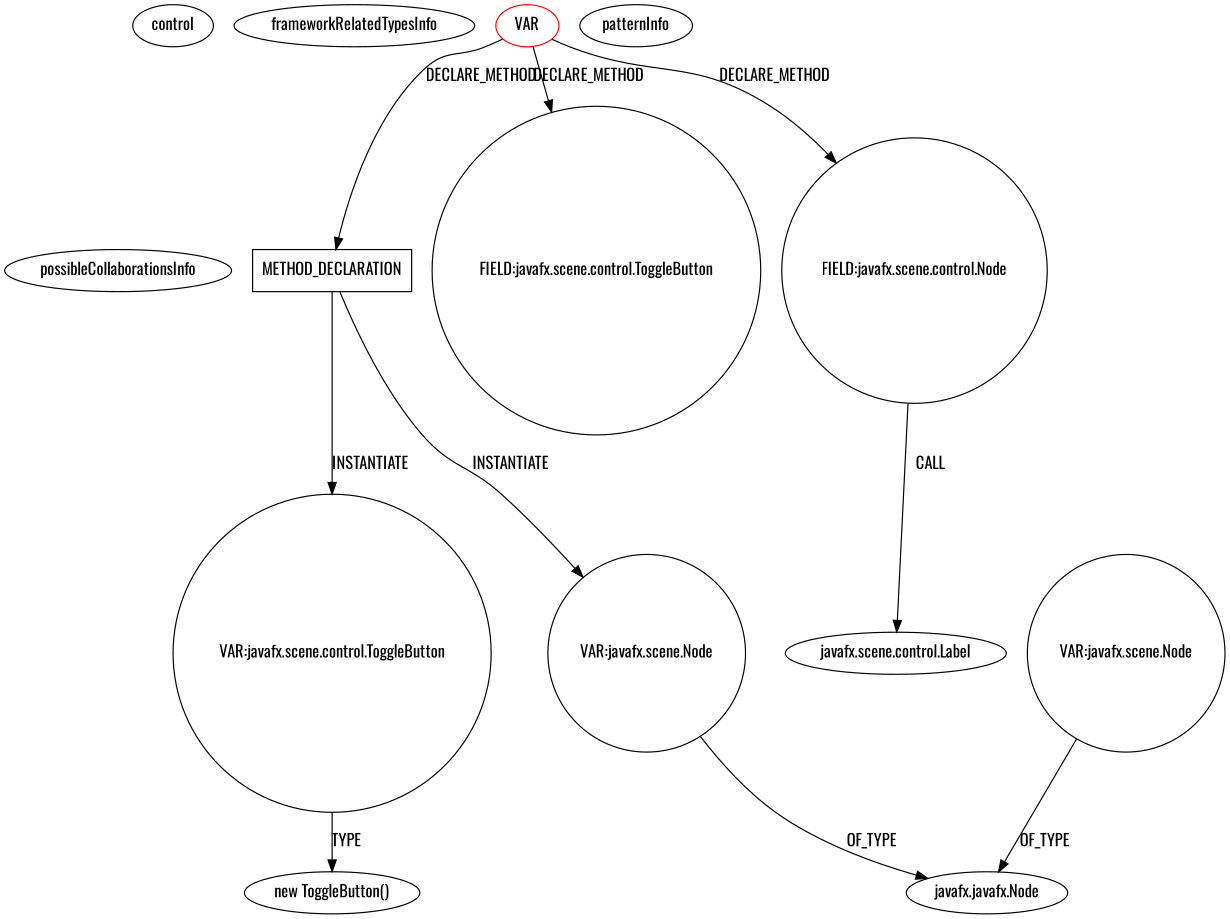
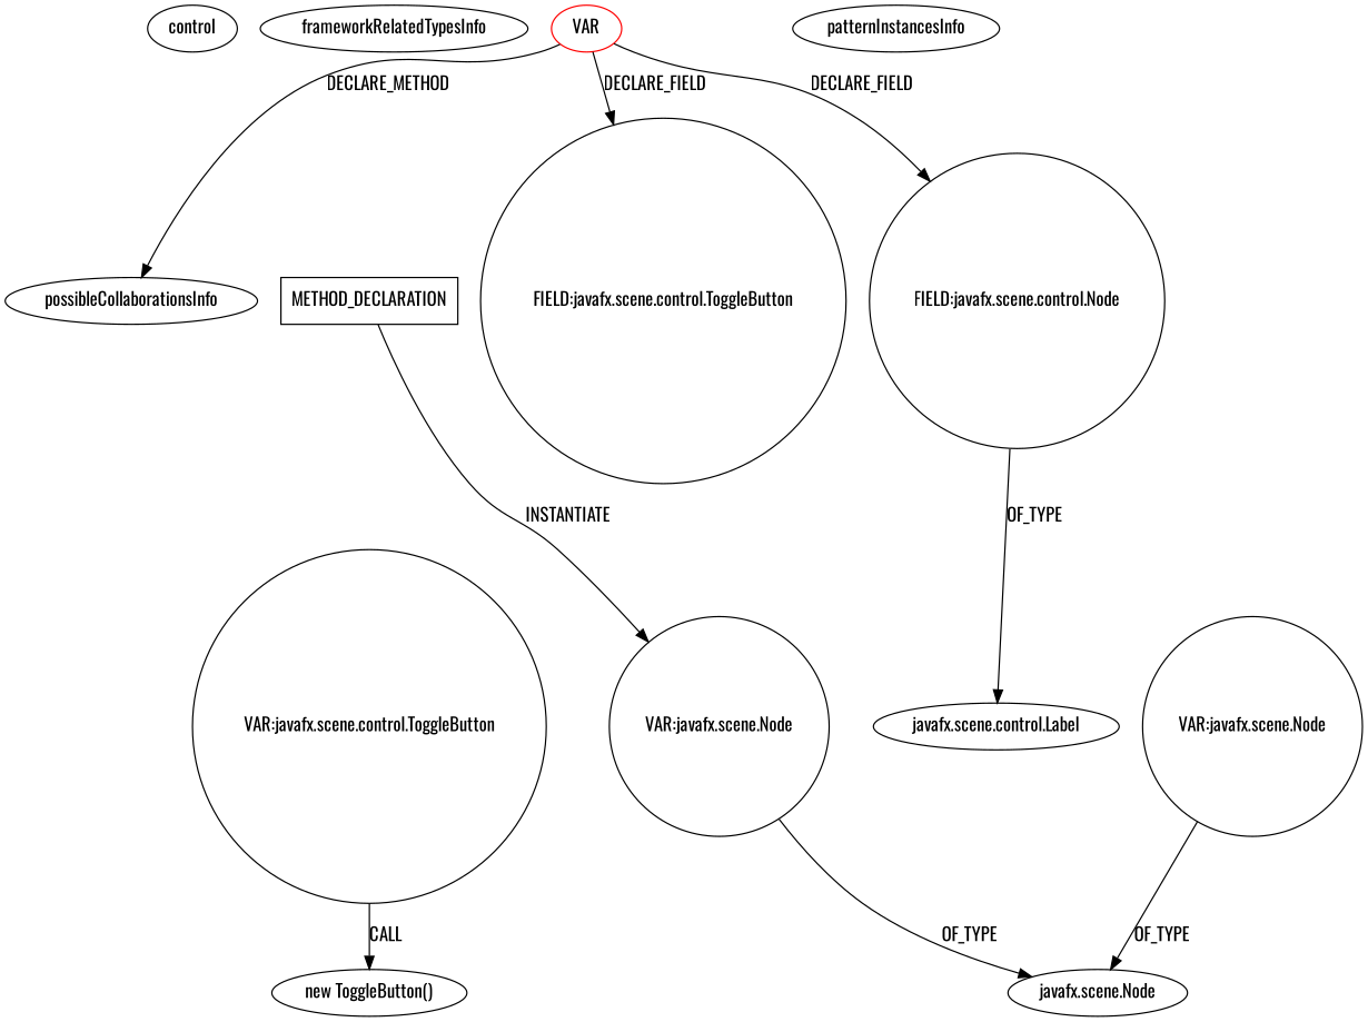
  digraph {
    fontname=Oswald
    node [fontname=Oswald isFrameworkType=false]
    edge [fontname=Oswald]
    n1 [category=pattern graphId=2302 isAnonymous=false label=control possibleRelation=false isFrameworkType=""]
    frameworkRelatedTypesInfo [isFrameworkType=""]
    possibleCollaborationsInfo [isFrameworkType=""]
-   patternInfo [frequency=2.0 patternRootClient=0 isFrameworkType=""]
+   patternInstancesInfo [0="joelburget-miftiwac~/joelburget-miftiwac/miftiwac-master/src/Dynamic_page.java~Dynamic_page~3333" 1="Alittlemurkling-alarm-clock~/Alittlemurkling-alarm-clock/alarm-clock-master/src/org/quux/alarmclock/AlarmCard.java~AlarmCard~130" isFrameworkType=""]
    n6 [label="new ToggleButton()" vertexType=CONSTRUCTOR_CALL]
    n7 [label="VAR:javafx.scene.control.ToggleButton" shape=circle vertexType=VARIABLE_EXPRESION]
    n8 [label=METHOD_DECLARATION shape=box vertexType=CLIENT_METHOD_DECLARATION]
    n9 [label="VAR:javafx.scene.Node" shape=circle vertexType=VARIABLE_EXPRESION]
-   n10 [label="javafx.javafx.Node" vertexType=FRAMEWORK_CLASS_TYPE]
+   n10 [label="javafx.scene.Node" vertexType=FRAMEWORK_CLASS_TYPE]
    n11 [color=red label=VAR vertexType=ROOT_CLIENT_CLASS_DECLARATION]
    n12 [label="FIELD:javafx.scene.control.ToggleButton" shape=circle vertexType=FIELD_DECLARATION]
    n13 [label="FIELD:javafx.scene.control.Node" shape=circle vertexType=FIELD_DECLARATION]
    n14 [label="javafx.scene.control.Label" vertexType=FRAMEWORK_CLASS_TYPE]
    n15 [label="VAR:javafx.scene.Node" shape=circle vertexType=VARIABLE_EXPRESION]
-   n7 -> n6 [label=TYPE]
-   n8 -> n7 [label=INSTANTIATE]
+   n7 -> n6 [label=CALL]
    n8 -> n9 [label=INSTANTIATE]
    n9 -> n10 [label=OF_TYPE]
-   n11 -> n8 [label=DECLARE_METHOD]
-   n11 -> n12 [label=DECLARE_METHOD]
-   n11 -> n13 [label=DECLARE_METHOD]
-   n13 -> n14 [label=CALL]
+   n11 -> possibleCollaborationsInfo [label=DECLARE_METHOD]
+   n11 -> n12 [label=DECLARE_FIELD]
+   n11 -> n13 [label=DECLARE_FIELD]
+   n13 -> n14 [label=OF_TYPE]
    n15 -> n10 [label=OF_TYPE]
  }
